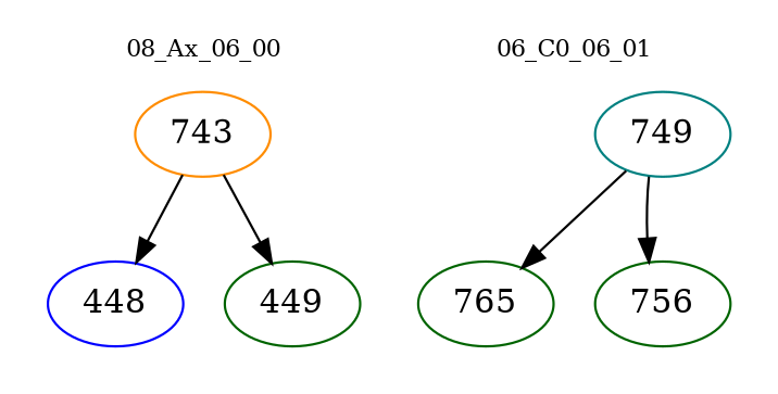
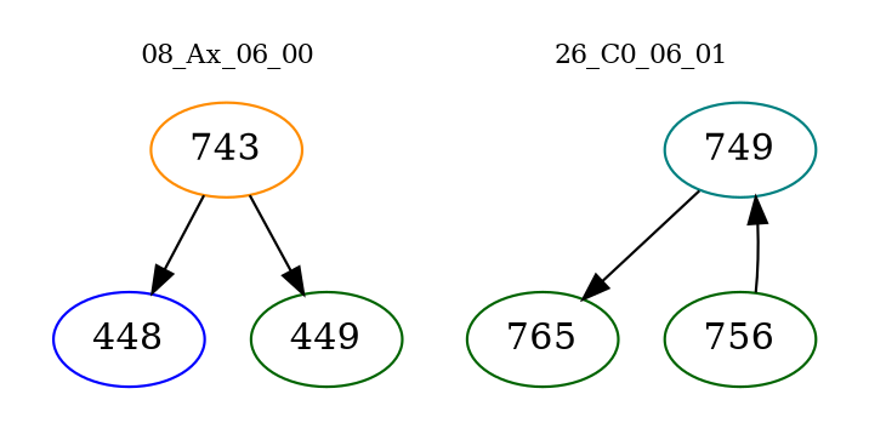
  digraph {
    node [color=darkgreen]
    edge [color=black]
    n1 [color=darkorange label=743]
    n2 [color=blue label=448]
    n3 [label=449]
    n4 [color=teal label=749]
    n5 [label=765]
    n6 [label=756]
    subgraph cluster_1 {
      color=white
      fontsize=10
      label="08_Ax_06_00"
      n1
      n2
      n3
    }
    subgraph cluster_2 {
      color=white
      fontsize=10
-     label="06_C0_06_01"
+     label="26_C0_06_01"
      n4
      n5
      n6
    }
    n1 -> n2
    n1 -> n3
    n4 -> n5
-   n4 -> n6
+   n6 -> n4
  }
